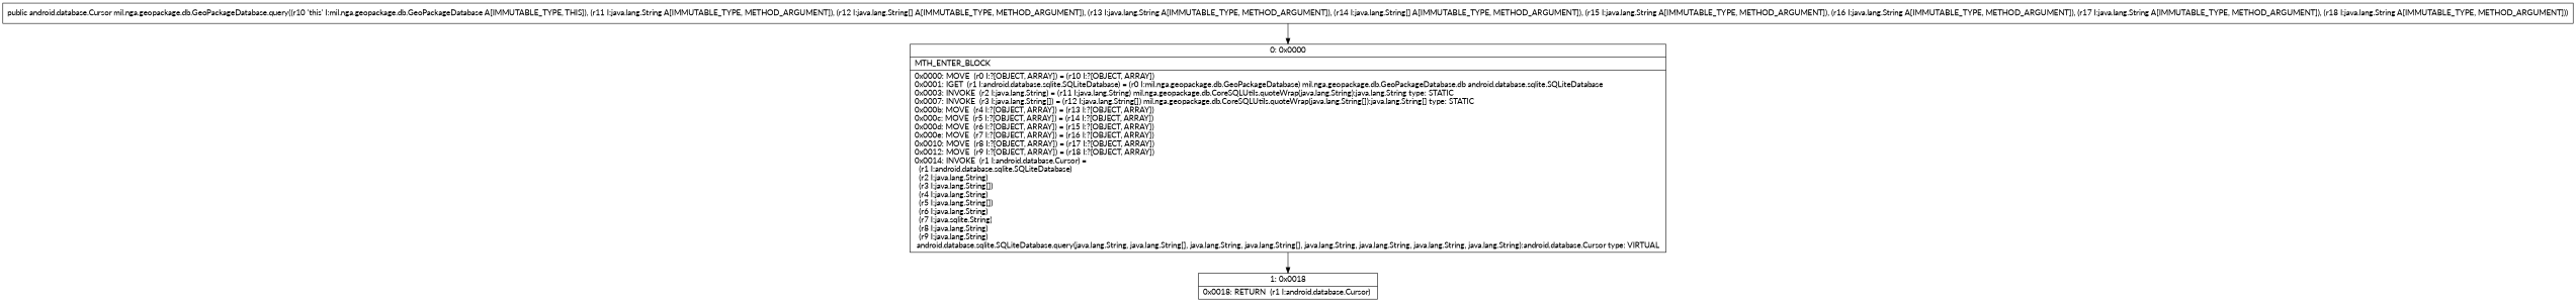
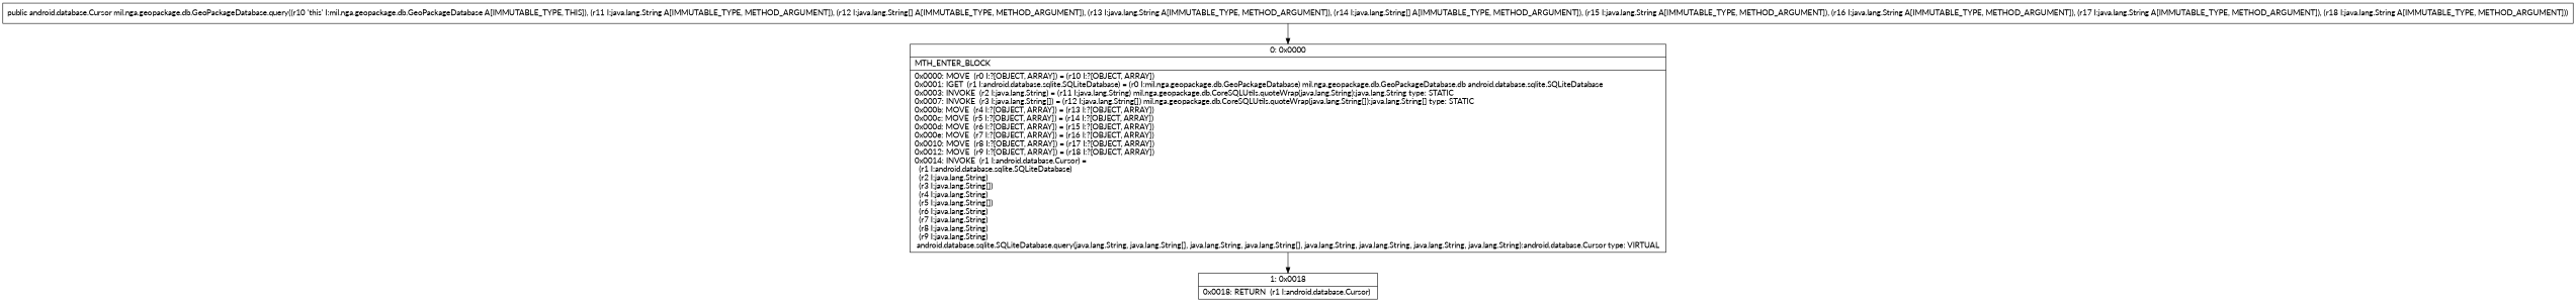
  digraph {
    fontname=Lato
    node [shape=record fontname=Lato]
    edge [fontname=Lato]
-   n1 [label="{0\:\ 0x0000|MTH_ENTER_BLOCK\l|0x0000: MOVE  (r0 I:?[OBJECT, ARRAY]) = (r10 I:?[OBJECT, ARRAY]) \l0x0001: IGET  (r1 I:android.database.sqlite.SQLiteDatabase) = (r0 I:mil.nga.geopackage.db.GeoPackageDatabase) mil.nga.geopackage.db.GeoPackageDatabase.db android.database.sqlite.SQLiteDatabase \l0x0003: INVOKE  (r2 I:java.lang.String) = (r11 I:java.lang.String) mil.nga.geopackage.db.CoreSQLUtils.quoteWrap(java.lang.String):java.lang.String type: STATIC \l0x0007: INVOKE  (r3 I:java.lang.String[]) = (r12 I:java.lang.String[]) mil.nga.geopackage.db.CoreSQLUtils.quoteWrap(java.lang.String[]):java.lang.String[] type: STATIC \l0x000b: MOVE  (r4 I:?[OBJECT, ARRAY]) = (r13 I:?[OBJECT, ARRAY]) \l0x000c: MOVE  (r5 I:?[OBJECT, ARRAY]) = (r14 I:?[OBJECT, ARRAY]) \l0x000d: MOVE  (r6 I:?[OBJECT, ARRAY]) = (r15 I:?[OBJECT, ARRAY]) \l0x000e: MOVE  (r7 I:?[OBJECT, ARRAY]) = (r16 I:?[OBJECT, ARRAY]) \l0x0010: MOVE  (r8 I:?[OBJECT, ARRAY]) = (r17 I:?[OBJECT, ARRAY]) \l0x0012: MOVE  (r9 I:?[OBJECT, ARRAY]) = (r18 I:?[OBJECT, ARRAY]) \l0x0014: INVOKE  (r1 I:android.database.Cursor) = \l  (r1 I:android.database.sqlite.SQLiteDatabase)\l  (r2 I:java.lang.String)\l  (r3 I:java.lang.String[])\l  (r4 I:java.lang.String)\l  (r5 I:java.lang.String[])\l  (r6 I:java.lang.String)\l  (r7 I:java.sqlite.String)\l  (r8 I:java.lang.String)\l  (r9 I:java.lang.String)\l android.database.sqlite.SQLiteDatabase.query(java.lang.String, java.lang.String[], java.lang.String, java.lang.String[], java.lang.String, java.lang.String, java.lang.String, java.lang.String):android.database.Cursor type: VIRTUAL \l}"]
+   n1 [label="{0\:\ 0x0000|MTH_ENTER_BLOCK\l|0x0000: MOVE  (r0 I:?[OBJECT, ARRAY]) = (r10 I:?[OBJECT, ARRAY]) \l0x0001: IGET  (r1 I:android.database.sqlite.SQLiteDatabase) = (r0 I:mil.nga.geopackage.db.GeoPackageDatabase) mil.nga.geopackage.db.GeoPackageDatabase.db android.database.sqlite.SQLiteDatabase \l0x0003: INVOKE  (r2 I:java.lang.String) = (r11 I:java.lang.String) mil.nga.geopackage.db.CoreSQLUtils.quoteWrap(java.lang.String):java.lang.String type: STATIC \l0x0007: INVOKE  (r3 I:java.lang.String[]) = (r12 I:java.lang.String[]) mil.nga.geopackage.db.CoreSQLUtils.quoteWrap(java.lang.String[]):java.lang.String[] type: STATIC \l0x000b: MOVE  (r4 I:?[OBJECT, ARRAY]) = (r13 I:?[OBJECT, ARRAY]) \l0x000c: MOVE  (r5 I:?[OBJECT, ARRAY]) = (r14 I:?[OBJECT, ARRAY]) \l0x000d: MOVE  (r6 I:?[OBJECT, ARRAY]) = (r15 I:?[OBJECT, ARRAY]) \l0x000e: MOVE  (r7 I:?[OBJECT, ARRAY]) = (r16 I:?[OBJECT, ARRAY]) \l0x0010: MOVE  (r8 I:?[OBJECT, ARRAY]) = (r17 I:?[OBJECT, ARRAY]) \l0x0012: MOVE  (r9 I:?[OBJECT, ARRAY]) = (r18 I:?[OBJECT, ARRAY]) \l0x0014: INVOKE  (r1 I:android.database.Cursor) = \l  (r1 I:android.database.sqlite.SQLiteDatabase)\l  (r2 I:java.lang.String)\l  (r3 I:java.lang.String[])\l  (r4 I:java.lang.String)\l  (r5 I:java.lang.String[])\l  (r6 I:java.lang.String)\l  (r7 I:java.lang.String)\l  (r8 I:java.lang.String)\l  (r9 I:java.lang.String)\l android.database.sqlite.SQLiteDatabase.query(java.lang.String, java.lang.String[], java.lang.String, java.lang.String[], java.lang.String, java.lang.String, java.lang.String, java.lang.String):android.database.Cursor type: VIRTUAL \l}"]
    n2 [label="{1\:\ 0x0018|0x0018: RETURN  (r1 I:android.database.Cursor) \l}"]
    n3 [label="{public android.database.Cursor mil.nga.geopackage.db.GeoPackageDatabase.query((r10 'this' I:mil.nga.geopackage.db.GeoPackageDatabase A[IMMUTABLE_TYPE, THIS]), (r11 I:java.lang.String A[IMMUTABLE_TYPE, METHOD_ARGUMENT]), (r12 I:java.lang.String[] A[IMMUTABLE_TYPE, METHOD_ARGUMENT]), (r13 I:java.lang.String A[IMMUTABLE_TYPE, METHOD_ARGUMENT]), (r14 I:java.lang.String[] A[IMMUTABLE_TYPE, METHOD_ARGUMENT]), (r15 I:java.lang.String A[IMMUTABLE_TYPE, METHOD_ARGUMENT]), (r16 I:java.lang.String A[IMMUTABLE_TYPE, METHOD_ARGUMENT]), (r17 I:java.lang.String A[IMMUTABLE_TYPE, METHOD_ARGUMENT]), (r18 I:java.lang.String A[IMMUTABLE_TYPE, METHOD_ARGUMENT])) }"]
    n1 -> n2
    n3 -> n1
  }
